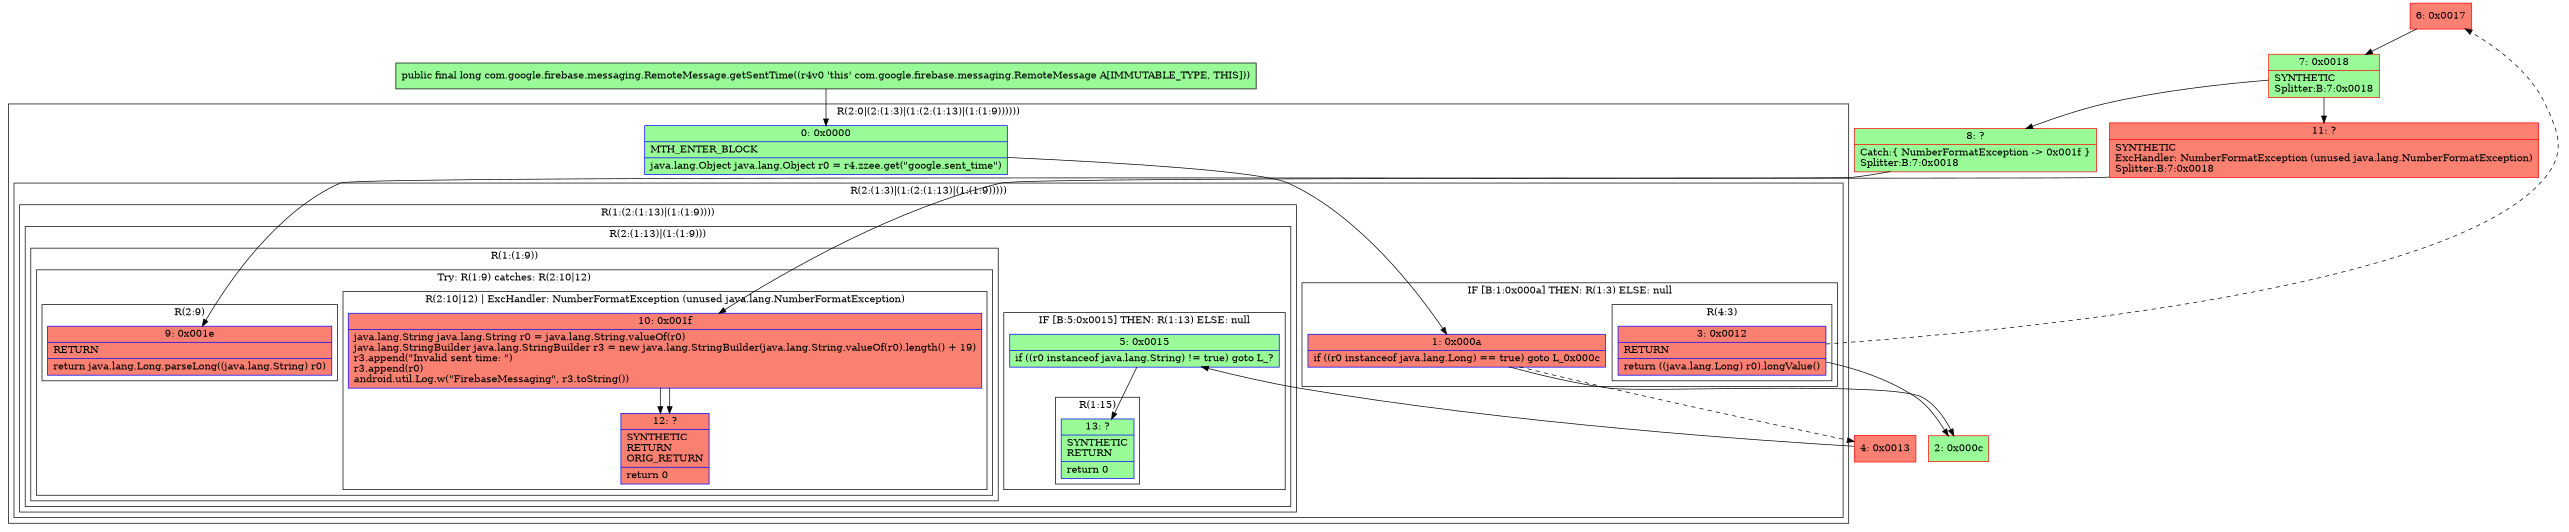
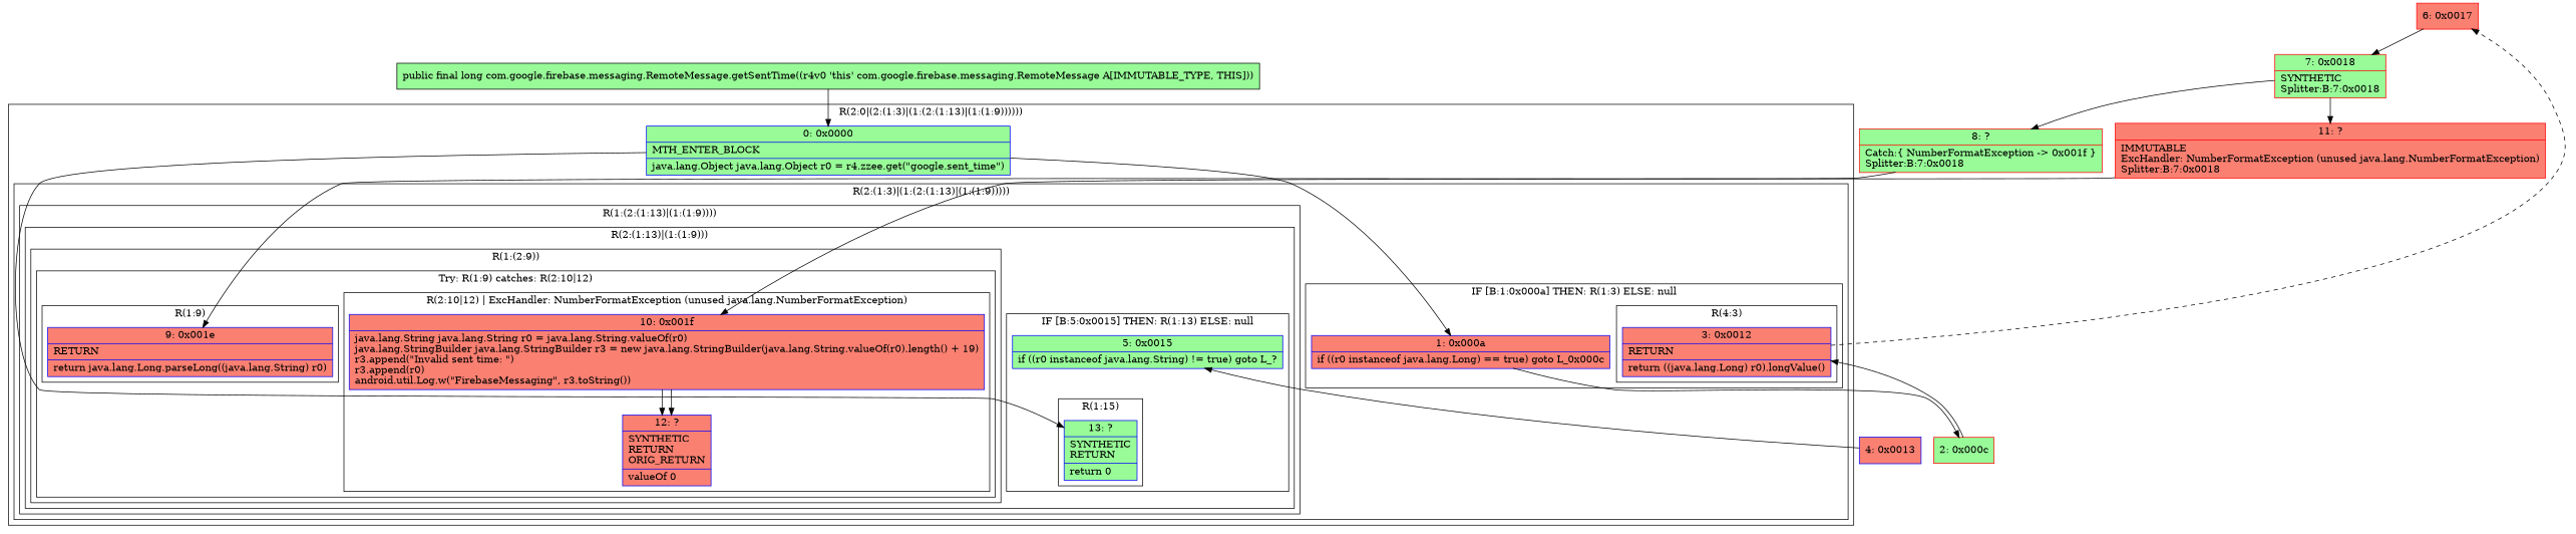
  digraph {
    node [color=blue fillcolor=salmon shape=record style=filled]
    n1 [label="{3\:\ 0x0012|RETURN\l|return ((java.lang.Long) r0).longValue()\l}"]
    n2 [label="{1\:\ 0x000a|if ((r0 instanceof java.lang.Long) == true) goto L_0x000c\l}"]
    n3 [fillcolor=palegreen label="{13\:\ ?|SYNTHETIC\lRETURN\l|return 0\l}"]
    n4 [fillcolor=palegreen label="{5\:\ 0x0015|if ((r0 instanceof java.lang.String) != true) goto L_?\l}"]
    n5 [label="{9\:\ 0x001e|RETURN\l|return java.lang.Long.parseLong((java.lang.String) r0)\l}"]
    n6 [label="{10\:\ 0x001f|java.lang.String java.lang.String r0 = java.lang.String.valueOf(r0)\ljava.lang.StringBuilder java.lang.StringBuilder r3 = new java.lang.StringBuilder(java.lang.String.valueOf(r0).length() + 19)\lr3.append(\"Invalid sent time: \")\lr3.append(r0)\landroid.util.Log.w(\"FirebaseMessaging\", r3.toString())\l}"]
-   n7 [label="{12\:\ ?|SYNTHETIC\lRETURN\lORIG_RETURN\l|return 0\l}"]
+   n7 [label="{12\:\ ?|SYNTHETIC\lRETURN\lORIG_RETURN\l|valueOf 0\l}"]
    n8 [fillcolor=palegreen label="{0\:\ 0x0000|MTH_ENTER_BLOCK\l|java.lang.Object java.lang.Object r0 = r4.zzee.get(\"google.sent_time\")\l}"]
    n9 [color=red label="{6\:\ 0x0017}"]
    n10 [color=red fillcolor=palegreen label="{2\:\ 0x000c}"]
-   n11 [color=red label="{4\:\ 0x0013}"]
+   n11 [label="{4\:\ 0x0013}"]
    n12 [color=red fillcolor=palegreen label="{7\:\ 0x0018|SYNTHETIC\lSplitter:B:7:0x0018\l}"]
    n13 [color=red fillcolor=palegreen label="{8\:\ ?|Catch:\{ NumberFormatException \-\> 0x001f \}\lSplitter:B:7:0x0018\l}"]
-   n14 [color=red label="{11\:\ ?|SYNTHETIC\lExcHandler: NumberFormatException (unused java.lang.NumberFormatException)\lSplitter:B:7:0x0018\l}"]
+   n14 [color=red label="{11\:\ ?|IMMUTABLE\lExcHandler: NumberFormatException (unused java.lang.NumberFormatException)\lSplitter:B:7:0x0018\l}"]
    n15 [fillcolor=palegreen label="{public final long com.google.firebase.messaging.RemoteMessage.getSentTime((r4v0 'this' com.google.firebase.messaging.RemoteMessage A[IMMUTABLE_TYPE, THIS])) }" color=""]
    subgraph cluster_1 {
      label="R(2:0|(2:(1:3)|(1:(2:(1:13)|(1:(1:9))))))"
      n8
      subgraph cluster_2 {
        label="R(2:(1:3)|(1:(2:(1:13)|(1:(1:9)))))"
        subgraph cluster_3 {
          label="IF [B:1:0x000a] THEN: R(1:3) ELSE: null"
          n2
          subgraph cluster_4 {
            label="R(4:3)"
            n1
          }
        }
        subgraph cluster_5 {
          label="R(1:(2:(1:13)|(1:(1:9))))"
          subgraph cluster_6 {
            label="R(2:(1:13)|(1:(1:9)))"
            subgraph cluster_7 {
              label="IF [B:5:0x0015] THEN: R(1:13) ELSE: null"
              n4
              subgraph cluster_8 {
                label="R(1:15)"
                n3
              }
            }
            subgraph cluster_9 {
-             label="R(1:(1:9))"
+             label="R(1:(2:9))"
              subgraph cluster_10 {
                label="Try: R(1:9) catches: R(2:10|12)"
                subgraph cluster_11 {
-                 label="R(2:9)"
+                 label="R(1:9)"
                  n5
                }
                subgraph cluster_12 {
                  label="R(2:10|12) | ExcHandler: NumberFormatException (unused java.lang.NumberFormatException)\l"
                  n6
                  n7
                }
              }
            }
          }
        }
      }
    }
    subgraph cluster_13 {
      label="R(2:10|12) | ExcHandler: NumberFormatException (unused java.lang.NumberFormatException)\l"
    }
    n1 -> n9 [style=dashed]
    n2 -> n10
-   n2 -> n11 [style=dashed]
-   n4 -> n3
+   n8 -> n3
    n6 -> n7
    n6 -> n7
    n8 -> n2
    n9 -> n12
-   n1 -> n10
+   n10 -> n1
    n11 -> n4
    n12 -> n13
    n12 -> n14
    n13 -> n5
    n14 -> n6
    n15 -> n8
  }
